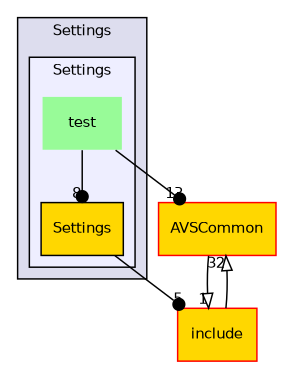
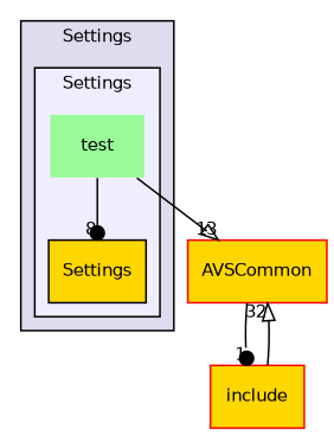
  digraph {
    compound=true
    fontname="DejaVu Sans"
    node [fillcolor=gold fontname="DejaVu Sans" fontsize=10 shape=box style=filled color=red]
    edge [arrowhead=dot fontname="DejaVu Sans" labeldistance=1.5 labelfontname=Helvetica labelfontsize=10]
    n1 [fillcolor=palegreen label=test shape=plaintext color=""]
    n2 [color=black label=Settings]
    n3 [label=AVSCommon]
    n4 [label=include]
    subgraph cluster_1 {
      bgcolor="#ddddee"
      fontsize=10
      label=Settings
      pencolor=black
      subgraph cluster_2 {
        bgcolor="#eeeeff"
        fontsize=10
        label=Settings
        pencolor=black
        n1
        n2
      }
    }
    n1 -> n2 [headlabel=8]
-   n1 -> n3 [headlabel=13]
-   n2 -> n4 [headlabel=5]
-   n3 -> n4 [arrowhead=onormal headlabel=1]
+   n1 -> n3 [arrowhead=onormal headlabel=13]
+   n3 -> n4 [headlabel=1]
    n4 -> n3 [arrowhead=onormal headlabel=32]
  }
